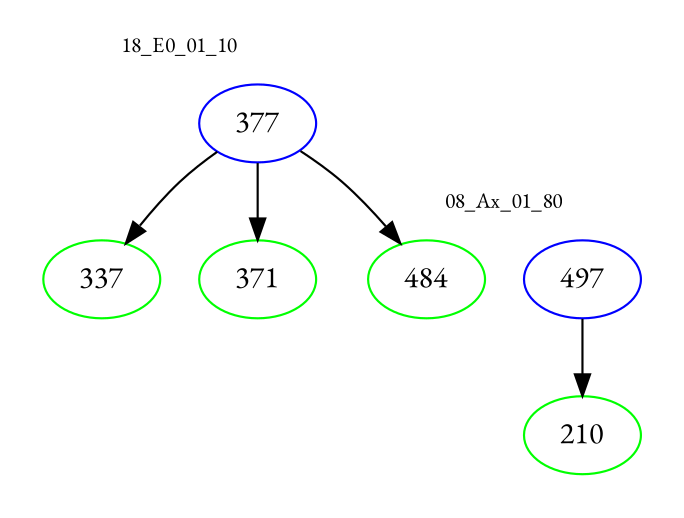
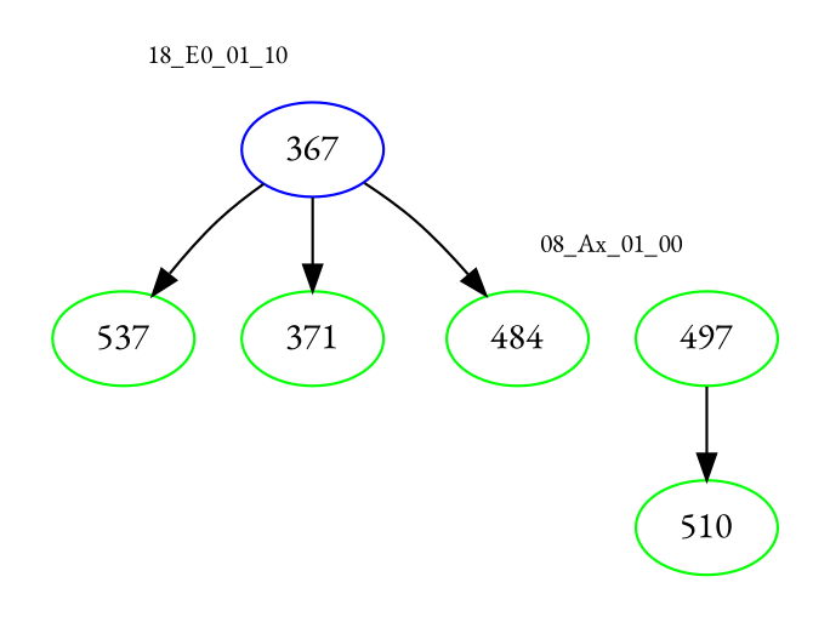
  digraph {
    fontname="EB Garamond"
    node [color=green fontname="EB Garamond"]
    edge [color=black fontname="EB Garamond"]
-   n1 [color=blue label=497]
+   n1 [label=497]
    n2 [label=484]
-   n3 [label=210]
-   n4 [color=blue label=377]
-   n5 [label=337]
+   n3 [label=510]
+   n4 [color=blue label=367]
+   n5 [label=537]
    n6 [label=371]
    subgraph cluster_1 {
      color=white
      fontsize=10
-     label="08_Ax_01_80"
+     label="08_Ax_01_00"
      n1
      n2
      n3
    }
    subgraph cluster_2 {
      color=white
      fontsize=10
      label="18_E0_01_10"
      n4
      n5
      n6
    }
    n1 -> n3
    n4 -> n2
    n4 -> n5
    n4 -> n6
  }
